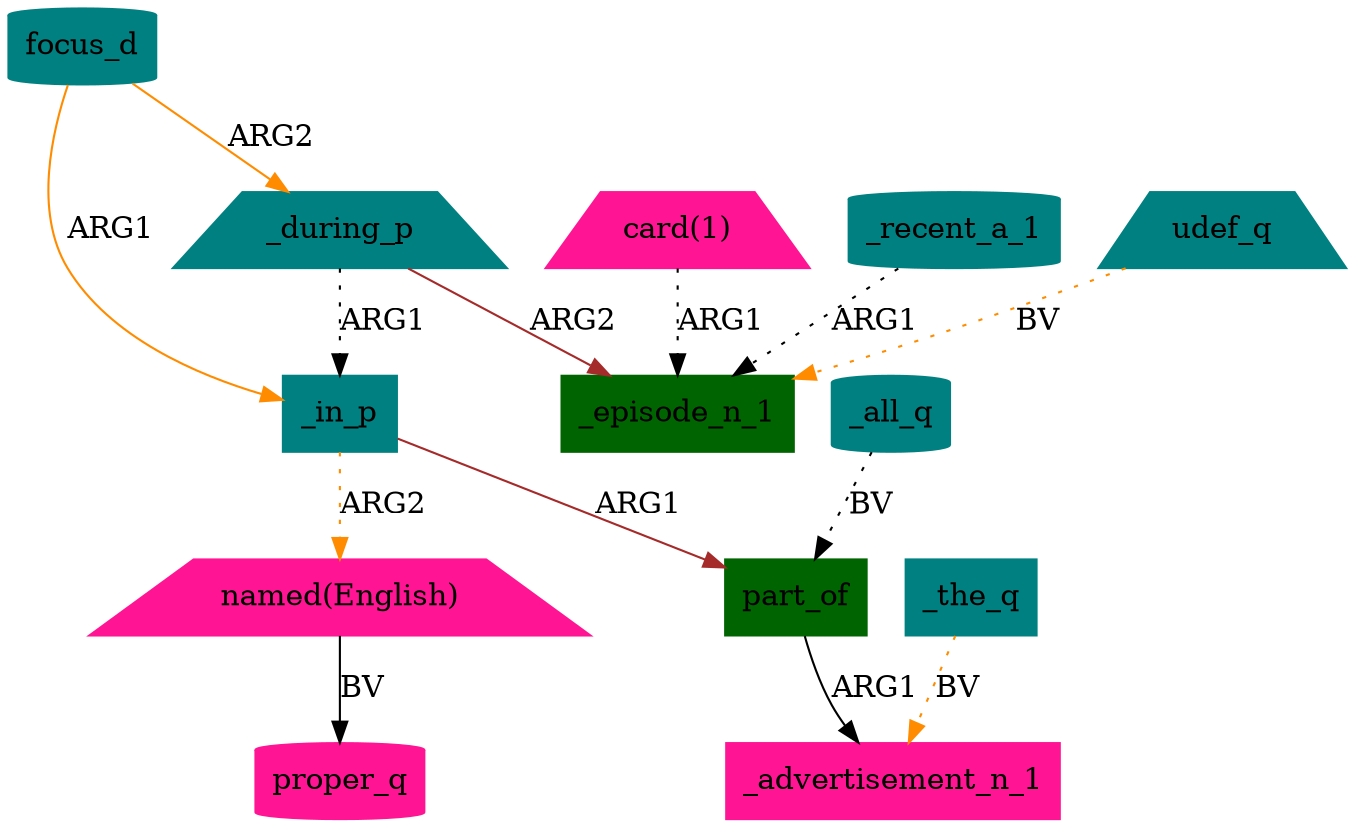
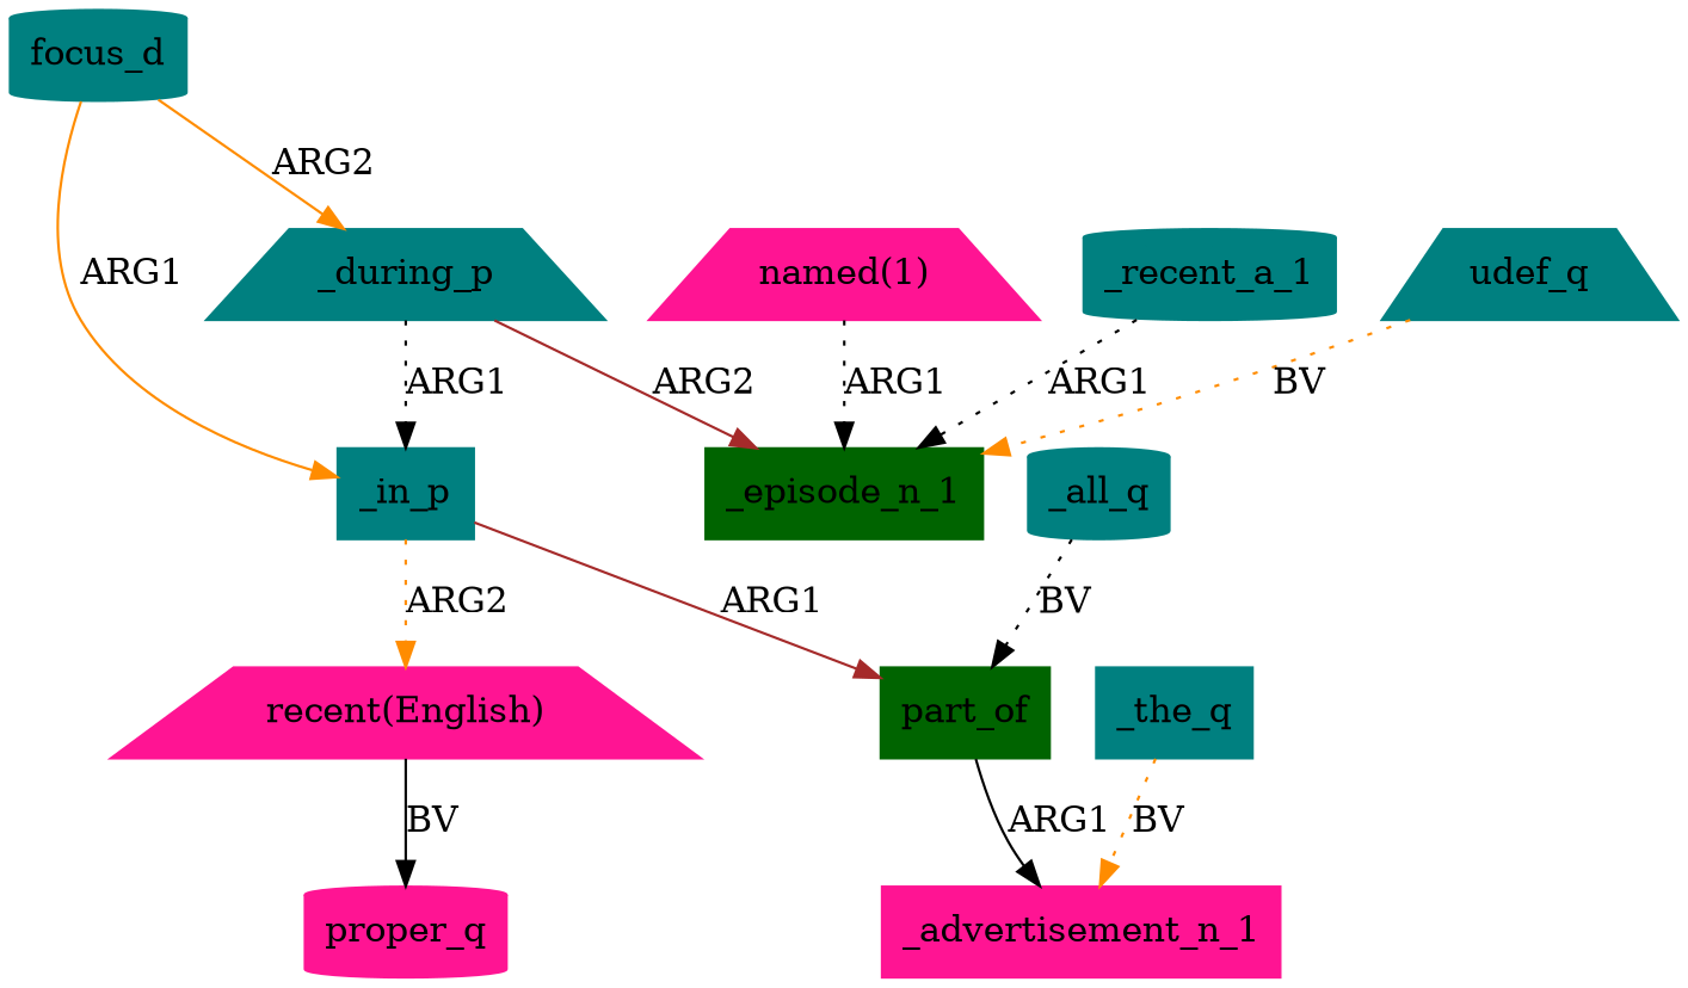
  digraph {
    node [color=teal shape=box style=filled]
    edge [color=black style=dotted]
    focus_d [shape=cylinder]
    _in_p
    _during_p [shape=trapezium]
-   "named(English)" [color=deeppink shape=trapezium]
+   "named(English)" [color=deeppink shape=trapezium label="recent(English)"]
    part_of [color=darkgreen]
    _episode_n_1 [color=darkgreen]
    proper_q [color=deeppink shape=cylinder]
    _advertisement_n_1 [color=deeppink]
-   "card(1)" [color=deeppink shape=trapezium]
+   "card(1)" [color=deeppink shape=trapezium label="named(1)"]
    _all_q [shape=cylinder]
    _recent_a_1 [shape=cylinder]
    udef_q [shape=trapezium]
    _the_q
    focus_d -> _in_p [color=darkorange label=ARG1 style=solid]
    focus_d -> _during_p [color=darkorange label=ARG2 style=solid]
    _in_p -> "named(English)" [color=darkorange label=ARG2]
    _in_p -> part_of [color=brown label=ARG1 style=solid]
    _during_p -> _in_p [label=ARG1]
    _during_p -> _episode_n_1 [color=brown label=ARG2 style=solid]
    "named(English)" -> proper_q [label=BV style=solid]
    part_of -> _advertisement_n_1 [label=ARG1 style=solid]
    "card(1)" -> _episode_n_1 [label=ARG1]
    _all_q -> part_of [label=BV]
    _recent_a_1 -> _episode_n_1 [label=ARG1]
    udef_q -> _episode_n_1 [color=darkorange label=BV]
    _the_q -> _advertisement_n_1 [color=darkorange label=BV]
  }
